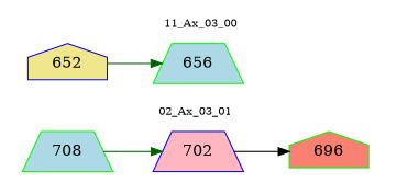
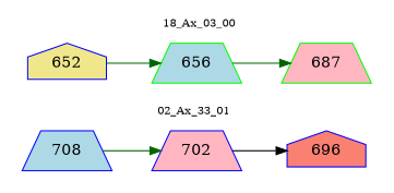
  digraph {
    rankdir=LR
    node [color=blue fillcolor=lightblue shape=trapezium style=filled]
    edge [color=darkgreen]
-   n1 [color=green label=708]
+   n1 [label=708]
    n2 [fillcolor=lightpink label=702]
-   n3 [color=green fillcolor=salmon label=696 shape=house]
+   n3 [fillcolor=salmon label=696 shape=house]
    n4 [fillcolor=khaki label=652 shape=house]
    n5 [color=green label=656]
+   n6 [color=green fillcolor=lightpink label=687]
    subgraph cluster_1 {
      color=white
      fontsize=10
-     label="02_Ax_03_01"
+     label="02_Ax_33_01"
      n1
      n2
      n3
    }
    subgraph cluster_2 {
      color=white
      fontsize=10
-     label="11_Ax_03_00"
+     label="18_Ax_03_00"
      n4
      n5
+     n6
    }
    n1 -> n2
    n2 -> n3 [color=black]
    n4 -> n5
+   n5 -> n6
  }
